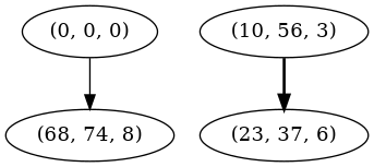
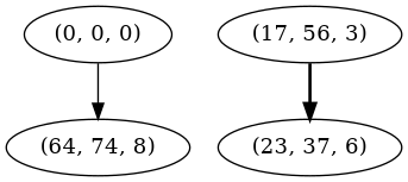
  digraph {
    "(0, 0, 0)"
-   "(68, 74, 8)"
+   "(68, 74, 8)" [label="(64, 74, 8)"]
    n3 [label="(23, 37, 6)"]
-   "(17, 56, 3)" [label="(10, 56, 3)"]
+   "(17, 56, 3)"
    "(0, 0, 0)" -> "(68, 74, 8)" [style=solid]
    "(17, 56, 3)" -> n3 [style=bold]
  }
